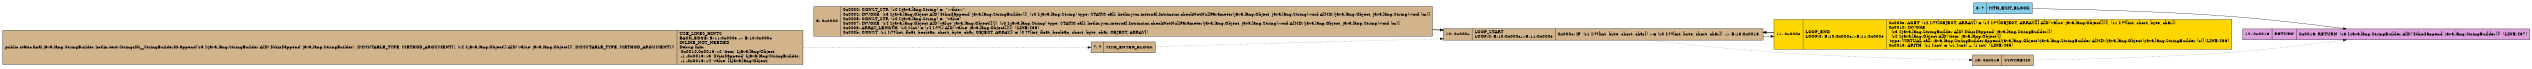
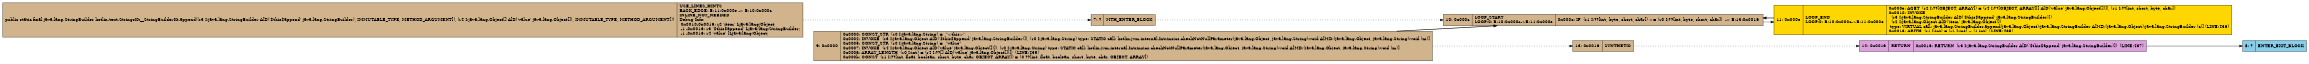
  digraph {
    rankdir=LR
    node [fillcolor=tan shape=record style=filled]
    edge [style=dotted]
    n1 [label="{7\:\ ?|MTH_ENTER_BLOCK\l}"]
    n2 [label="{10\:\ 0x000c|LOOP_START\lLOOP:0: B:10:0x000c\-\>B:11:0x000e\l|0x000c: IF  (r1 I:??[int, byte, short, char]) \>= (r0 I:??[int, byte, short, char])  \-\> B:13:0x0016 \l}"]
    n3 [label="{9\:\ 0x0000|0x0000: CONST_STR  (r0 I:java.lang.String) =  \"\<this\>\" \l0x0002: INVOKE  (r3 I:java.lang.Object A[D('$this$append' java.lang.StringBuilder)]), (r0 I:java.lang.String) type: STATIC call: kotlin.jvm.internal.Intrinsics.checkNotNullParameter(java.lang.Object, java.lang.String):void A[MD:(java.lang.Object, java.lang.String):void (m)]\l0x0005: CONST_STR  (r0 I:java.lang.String) =  \"value\" \l0x0007: INVOKE  (r4 I:java.lang.Object A[D('value' java.lang.Object[])]), (r0 I:java.lang.String) type: STATIC call: kotlin.jvm.internal.Intrinsics.checkNotNullParameter(java.lang.Object, java.lang.String):void A[MD:(java.lang.Object, java.lang.String):void (m)]\l0x000a: ARRAY_LENGTH  (r0 I:int) = (r4 I:??[] A[D('value' java.lang.Object[])])  (LINE:435)\l0x000b: CONST  (r1 I:??[int, float, boolean, short, byte, char, OBJECT, ARRAY]) = (0 ??[int, float, boolean, short, byte, char, OBJECT, ARRAY]) \l}"]
    n4 [fillcolor=gold label="{11\:\ 0x000e|LOOP_END\lLOOP:0: B:10:0x000c\-\>B:11:0x000e\l|0x000e: AGET  (r2 I:??[OBJECT, ARRAY]) = (r4 I:??[OBJECT, ARRAY][] A[D('value' java.lang.Object[])]), (r1 I:??[int, short, byte, char]) \l0x0010: INVOKE  \l  (r3 I:java.lang.StringBuilder A[D('$this$append' java.lang.StringBuilder)])\l  (r2 I:java.lang.Object A[D('item' java.lang.Object)])\l type: VIRTUAL call: java.lang.StringBuilder.append(java.lang.Object):java.lang.StringBuilder A[MD:(java.lang.Object):java.lang.StringBuilder (c)] (LINE:436)\l0x0013: ARITH  (r1 I:int) = (r1 I:int) + (1 int)  (LINE:435)\l}"]
    n5 [label="{13\:\ 0x0016|SYNTHETIC\l}"]
    n6 [fillcolor=plum label="{12\:\ 0x0016|RETURN\l|0x0016: RETURN  (r3 I:java.lang.StringBuilder A[D('$this$append' java.lang.StringBuilder)])  (LINE:437)\l}"]
-   n7 [fillcolor=skyblue label="{8\:\ ?|MTH_EXIT_BLOCK\l}"]
+   n7 [fillcolor=skyblue label="{8\:\ ?|ENTER_EXIT_BLOCK\l}"]
    n8 [label="{public static final java.lang.StringBuilder kotlin.text.StringsKt__StringBuilderKt.append((r3 I:java.lang.StringBuilder A[D('$this$append' java.lang.StringBuilder), IMMUTABLE_TYPE, METHOD_ARGUMENT]), (r4 I:java.lang.Object[] A[D('value' java.lang.Object[]), IMMUTABLE_TYPE, METHOD_ARGUMENT]))  | USE_LINES_HINTS\lBACK_EDGE: B:11:0x000e \-\> B:10:0x000c\lINLINE_NOT_NEEDED\lDebug Info:\l  0x0010\-0x0016: r2 'item' Ljava\/lang\/Object;\l  \-1 \-0x0016: r3 '$this$append' Ljava\/lang\/StringBuilder;\l  \-1 \-0x0016: r4 'value' [Ljava\/lang\/Object;\l}"]
    n1 -> n2
    n2 -> n4 [style=solid]
-   n2 -> n5
+   n3 -> n5
    n3 -> n2 [style=bold]
    n4 -> n2 [style=bold]
    n5 -> n6
-   n7 -> n6 [style=solid]
+   n6 -> n7 [style=solid]
    n8 -> n1
  }
